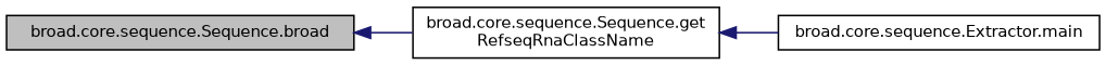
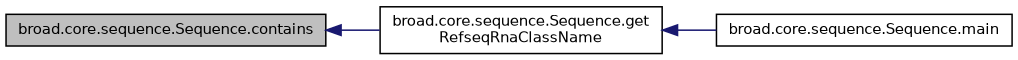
  digraph {
    fontname="DejaVu Sans"
    rankdir=LR
    node [color=black fillcolor=white fontname="DejaVu Sans" fontsize=10 shape=record style=filled]
    edge [color=midnightblue dir=back fontname="DejaVu Sans" fontsize=10 labelfontname=Helvetica labelfontsize=10 style=solid]
-   n1 [fillcolor=grey75 fontcolor=black height=0.2 label="broad.core.sequence.Sequence.broad" width=0.4]
+   n1 [fillcolor=grey75 fontcolor=black height=0.2 label="broad.core.sequence.Sequence.contains" width=0.4]
    n2 [height=0.2 label="broad.core.sequence.Sequence.get\lRefseqRnaClassName" width=0.4]
-   n3 [height=0.2 label="broad.core.sequence.Extractor.main" width=0.4]
+   n3 [height=0.2 label="broad.core.sequence.Sequence.main" width=0.4]
    n1 -> n2
    n2 -> n3
  }
